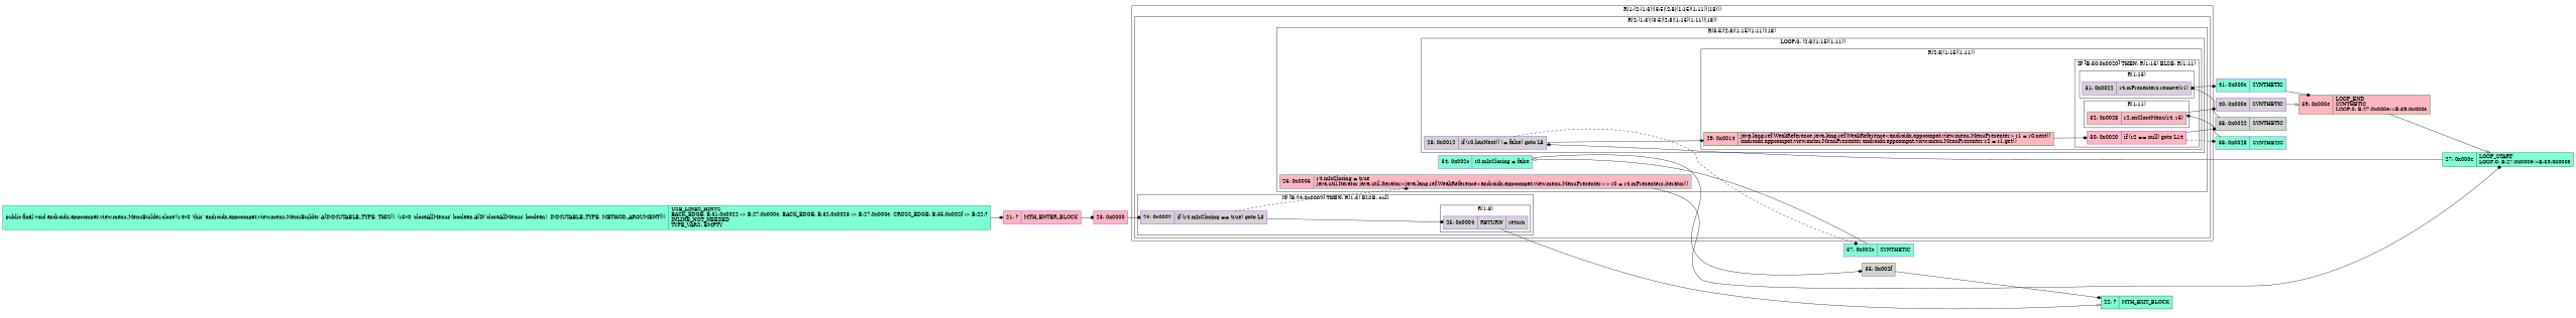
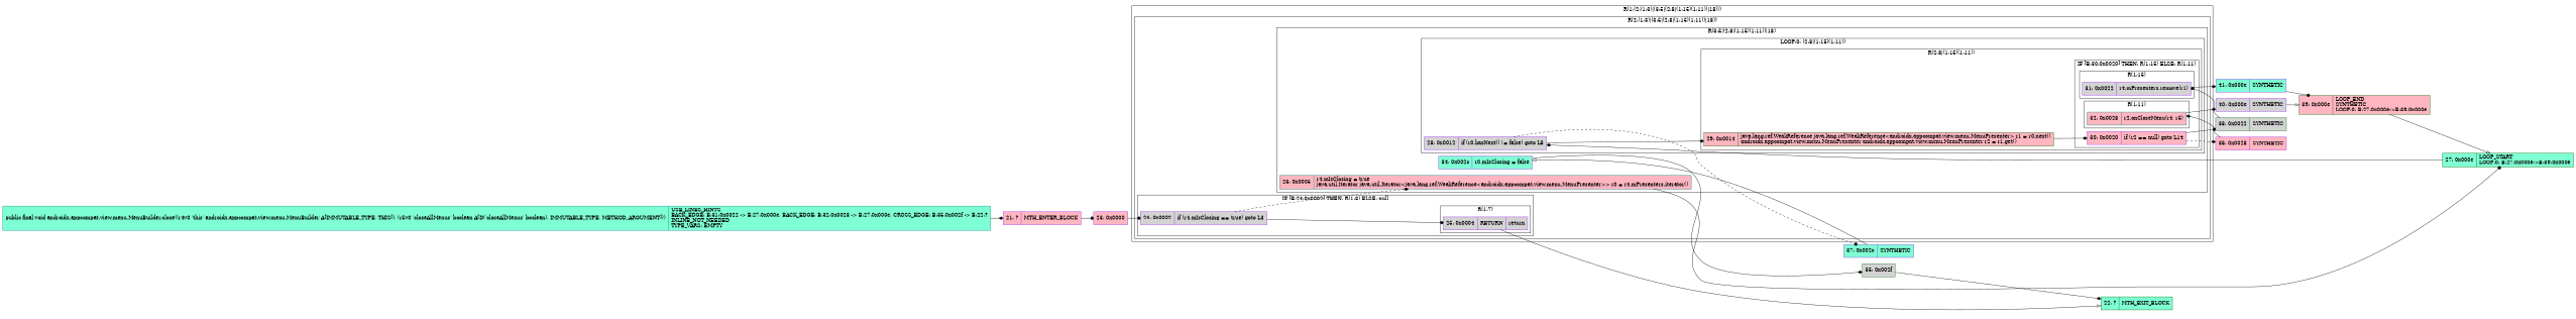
  digraph {
    rankdir=LR
    node [color=purple fillcolor=lightpink shape=record style=filled]
    edge [arrowhead=diamond]
    n1 [fillcolor=lightgrey label="{25\:\ 0x0004|RETURN\l|return\l}"]
    n2 [fillcolor=lightgrey label="{24\:\ 0x0002|if (r4.mIsClosing == true) goto L3\l}"]
    n3 [fillcolor=lightgrey label="{31\:\ 0x0022|r4.mPresenters.remove(r1)\l}"]
    n4 [color=teal label="{32\:\ 0x0028|r2.onCloseMenu(r4, r5)\l}"]
    n5 [label="{30\:\ 0x0020|if (r2 == null) goto L14\l}"]
    n6 [color=darkgreen label="{29\:\ 0x0014|java.lang.ref.WeakReference java.lang.ref.WeakReference\<androidx.appcompat.view.menu.MenuPresenter\> r1 = r0.next()\landroidx.appcompat.view.menu.MenuPresenter androidx.appcompat.view.menu.MenuPresenter r2 = r1.get()\l}"]
    n7 [fillcolor=lightgrey label="{28\:\ 0x0012|if (r0.hasNext() != false) goto L8\l}"]
    n8 [color=teal label="{26\:\ 0x0005|r4.mIsClosing = true\ljava.util.Iterator java.util.Iterator\<java.lang.ref.WeakReference\<androidx.appcompat.view.menu.MenuPresenter\>\> r0 = r4.mPresenters.iterator()\l}"]
    n9 [fillcolor=aquamarine label="{34\:\ 0x002c|r0.mIsClosing = false\l}"]
    n10 [color=darkgreen fillcolor=aquamarine label="{22\:\ ?|MTH_EXIT_BLOCK\l}"]
    n11 [fillcolor=aquamarine label="{41\:\ 0x000e|SYNTHETIC\l}"]
    n12 [fillcolor=lightgrey label="{40\:\ 0x000e|SYNTHETIC\l}"]
-   n13 [fillcolor=aquamarine label="{36\:\ 0x0028|SYNTHETIC\l}"]
+   n13 [label="{36\:\ 0x0028|SYNTHETIC\l}"]
    n14 [color=darkgreen fillcolor=lightgrey label="{38\:\ 0x0022|SYNTHETIC\l}"]
    n15 [fillcolor=aquamarine label="{37\:\ 0x002c|SYNTHETIC\l}"]
    n16 [color=darkgreen fillcolor=aquamarine label="{27\:\ 0x000e|LOOP_START\lLOOP:0: B:27:0x000e\-\>B:39:0x000e\l}"]
    n17 [color=darkgreen fillcolor=lightgrey label="{35\:\ 0x002f}"]
    n18 [color=darkgreen label="{39\:\ 0x000e|LOOP_END\lSYNTHETIC\lLOOP:0: B:27:0x000e\-\>B:39:0x000e\l}"]
    n19 [label="{21\:\ ?|MTH_ENTER_BLOCK\l}"]
    n20 [label="{23\:\ 0x0000}"]
    n21 [color=teal fillcolor=aquamarine label="{public final void androidx.appcompat.view.menu.MenuBuilder.close((r4v0 'this' androidx.appcompat.view.menu.MenuBuilder A[IMMUTABLE_TYPE, THIS]), (r5v0 'closeAllMenus' boolean A[D('closeAllMenus' boolean), IMMUTABLE_TYPE, METHOD_ARGUMENT]))  | USE_LINES_HINTS\lBACK_EDGE: B:31:0x0022 \-\> B:27:0x000e, BACK_EDGE: B:32:0x0028 \-\> B:27:0x000e, CROSS_EDGE: B:35:0x002f \-\> B:22:?\lINLINE_NOT_NEEDED\lTYPE_VARS: EMPTY\l}"]
    subgraph cluster_1 {
      label="R(1:(2:(1:3)|(3:5|(2:8|(1:15)(1:11))|18)))"
      subgraph cluster_2 {
        label="R(2:(1:3)|(3:5|(2:8|(1:15)(1:11))|18))"
        subgraph cluster_3 {
          label="IF [B:24:0x0002] THEN: R(1:3) ELSE: null"
          n2
          subgraph cluster_4 {
-           label="R(1:3)"
+           label="R(1:7)"
            n1
          }
        }
        subgraph cluster_5 {
          label="R(3:5|(2:8|(1:15)(1:11))|18)"
          n8
          n9
          subgraph cluster_6 {
            label="LOOP:0: (2:8|(1:15)(1:11))"
            n7
            subgraph cluster_7 {
              label="R(2:8|(1:15)(1:11))"
              n6
              subgraph cluster_8 {
                label="IF [B:30:0x0020] THEN: R(1:15) ELSE: R(1:11)"
                n5
                subgraph cluster_9 {
                  label="R(1:15)"
                  n3
                }
                subgraph cluster_10 {
                  label="R(1:11)"
                  n4
                }
              }
            }
          }
        }
      }
    }
    n1 -> n10 [arrowhead=onormal]
    n2 -> n1 [arrowhead=dot]
    n2 -> n8 [style=dashed]
    n3 -> n11
    n4 -> n12
    n5 -> n13 [style=dashed]
    n5 -> n14 [arrowhead=dot]
    n6 -> n5
    n7 -> n6
    n7 -> n15 [arrowhead=dot style=dashed]
    n8 -> n16 [arrowhead=dot]
    n9 -> n17
    n11 -> n18 [arrowhead=dot]
    n12 -> n18 [arrowhead=onormal]
    n13 -> n4
    n14 -> n3 [arrowhead=dot]
    n15 -> n9 [arrowhead=onormal]
    n16 -> n7
    n17 -> n10
    n18 -> n16 [arrowhead=onormal]
    n19 -> n20 [arrowhead=dot]
    n20 -> n2 [arrowhead=dot]
    n21 -> n19
  }
